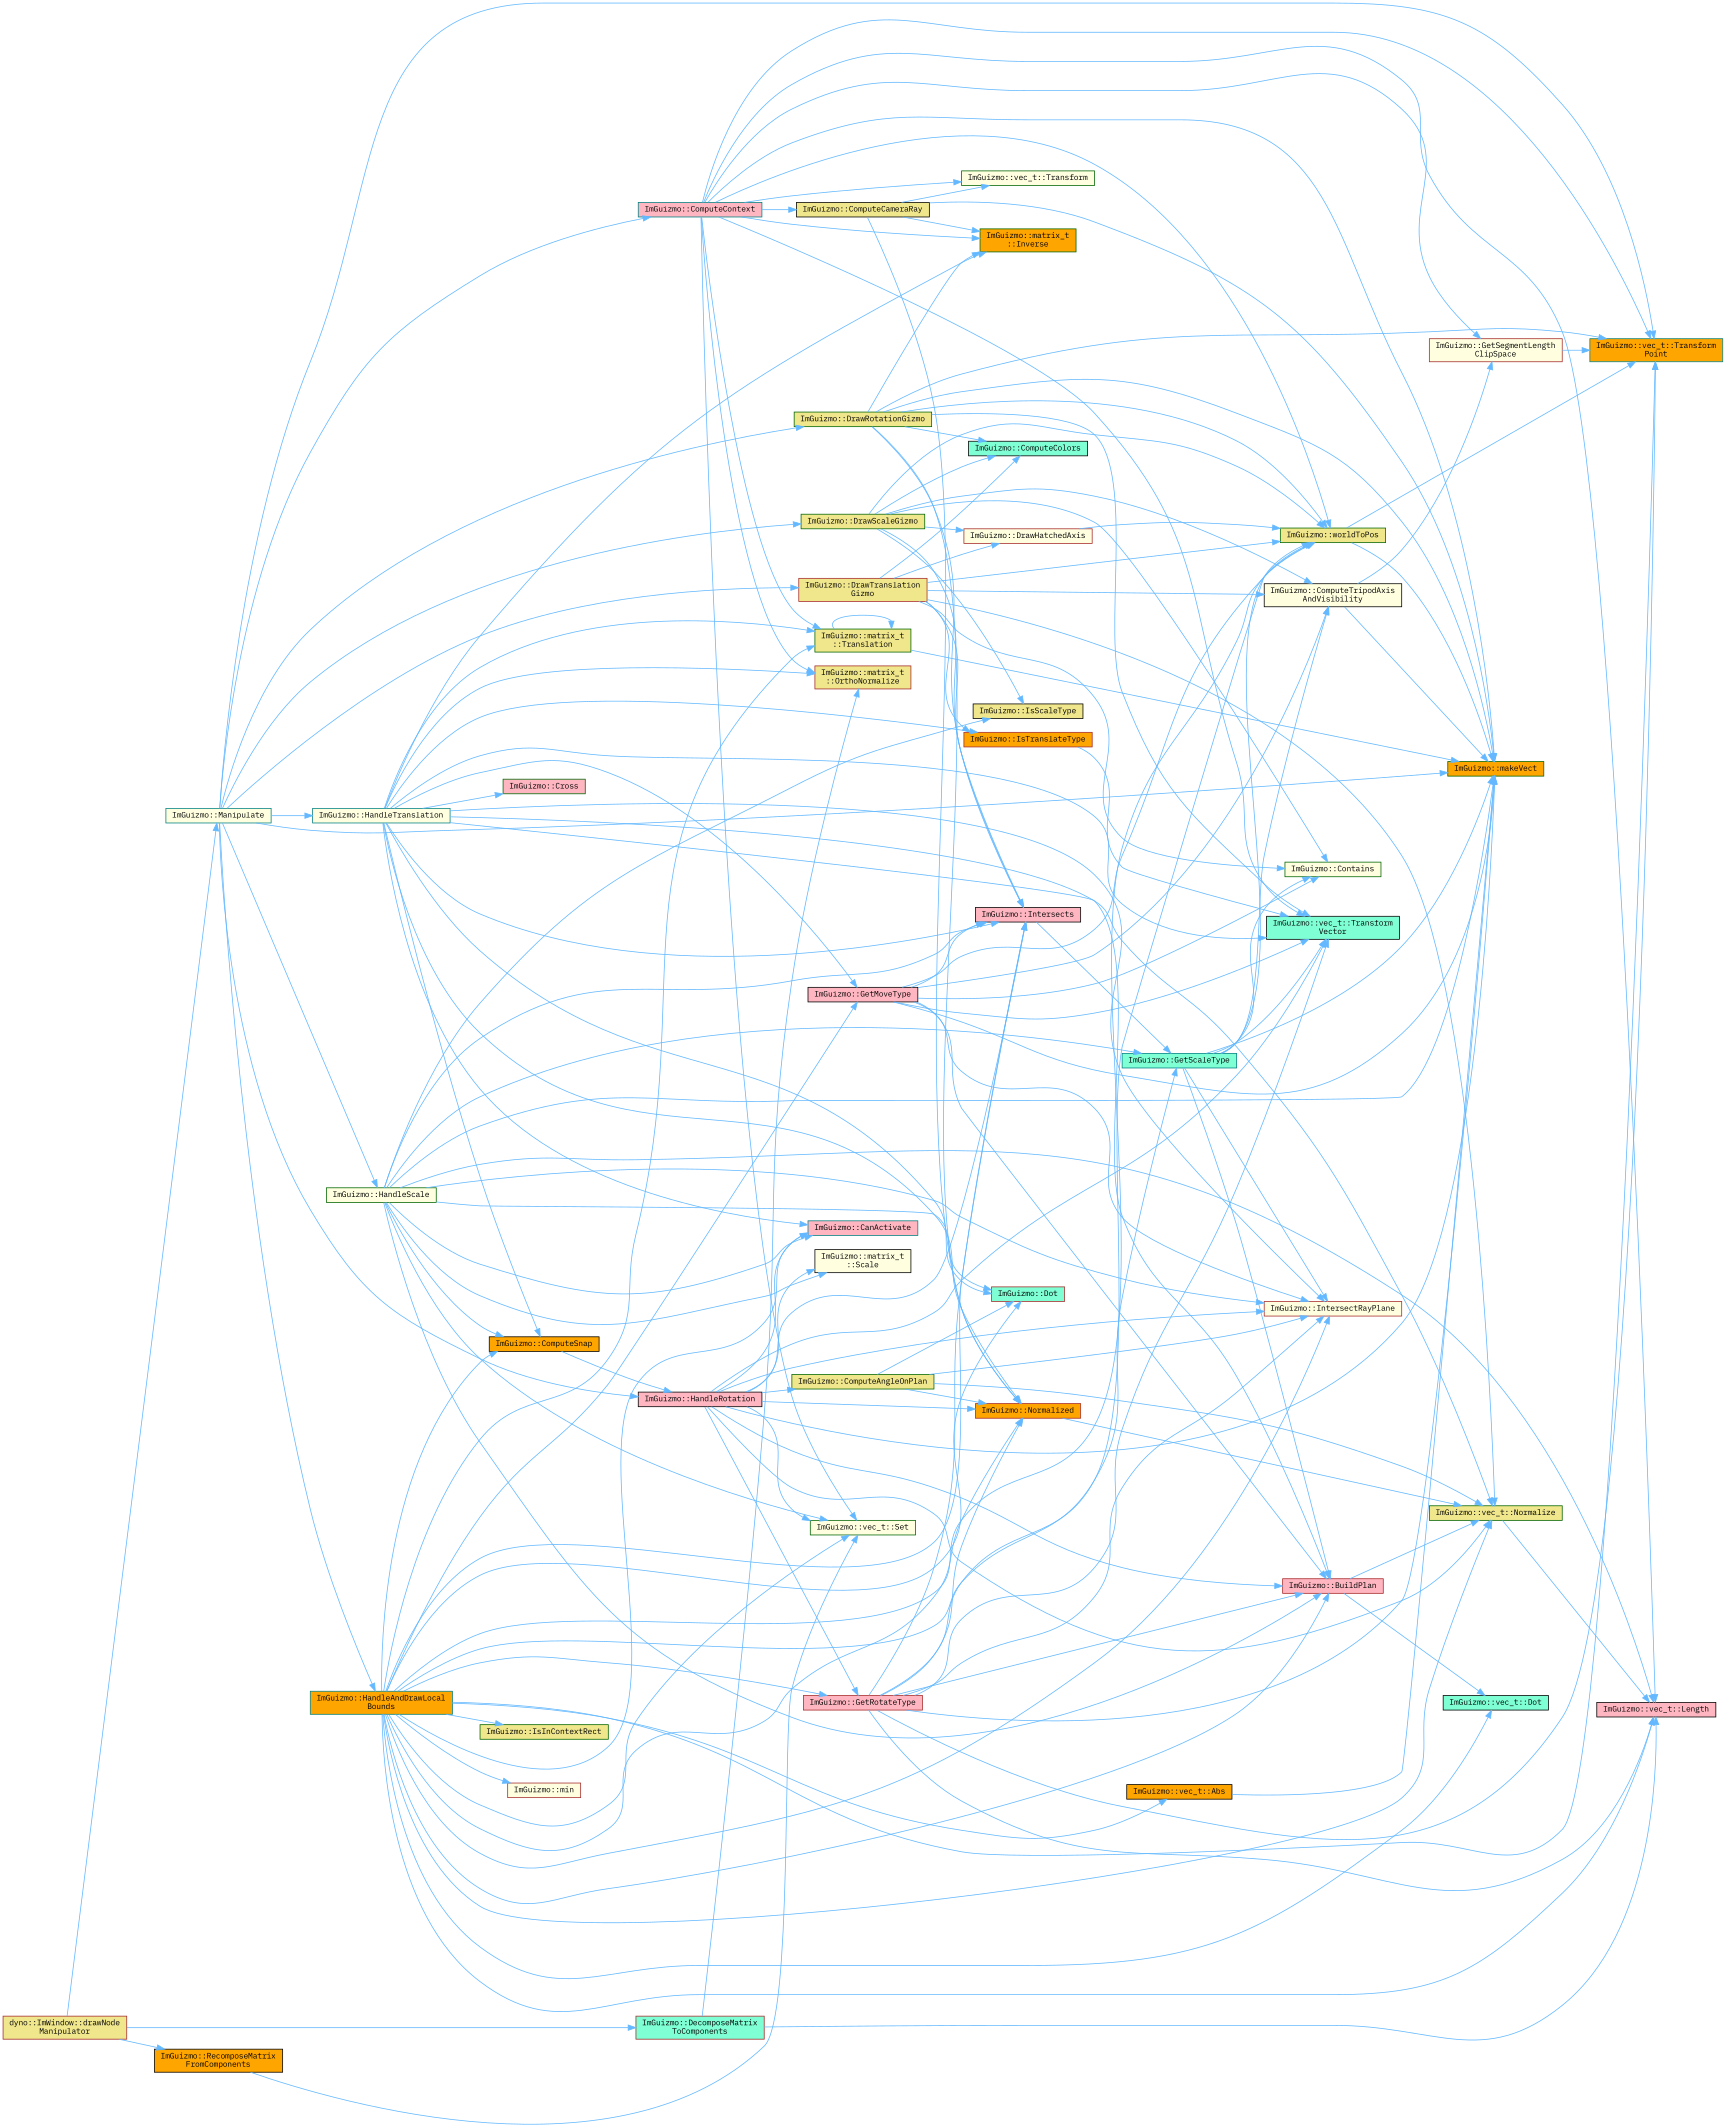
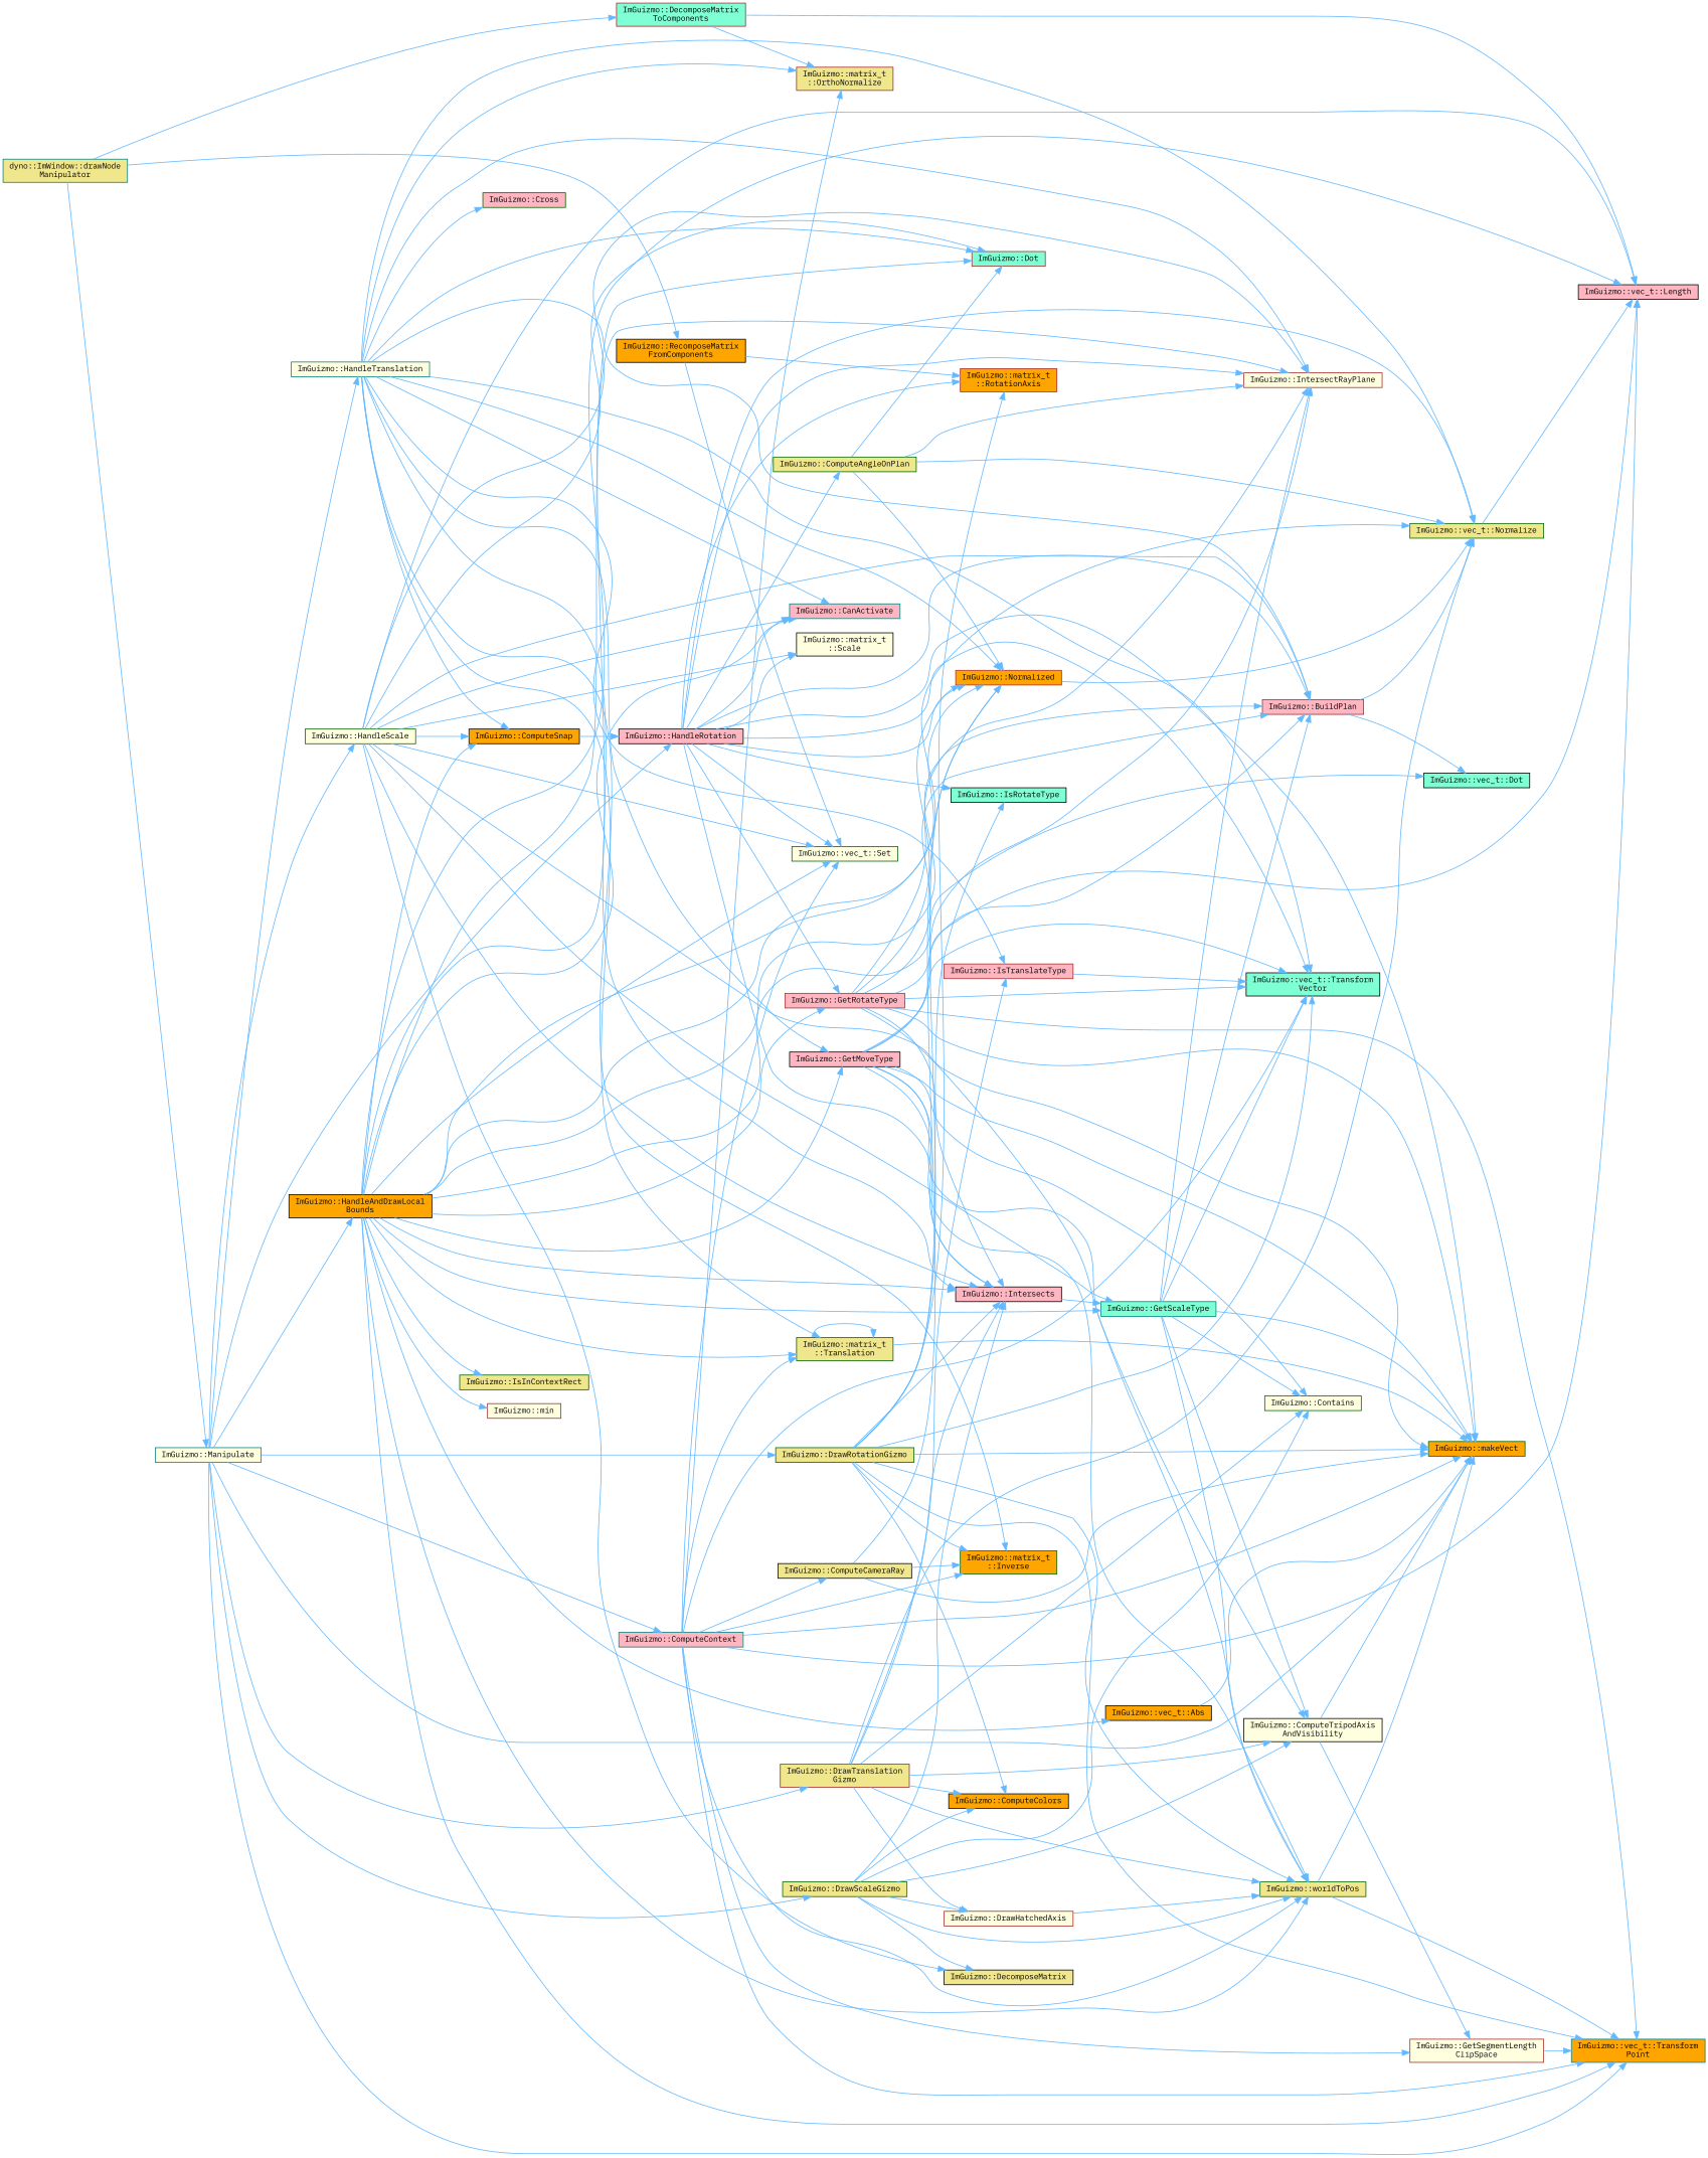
  digraph {
    fontname="IBM Plex Mono"
    rankdir=LR
    node [color=black fillcolor=khaki fontname="IBM Plex Mono" fontsize=10 shape=box style=filled]
    edge [color=steelblue1 fontname="IBM Plex Mono" fontsize=10 labelfontname=Helvetica labelfontsize=10 style=solid]
-   n1 [color=brown fontcolor=black height=0.2 label="dyno::ImWindow::drawNode\lManipulator" width=0.4]
+   n1 [color=teal fontcolor=black height=0.2 label="dyno::ImWindow::drawNode\lManipulator" width=0.4]
    n2 [color=brown fillcolor=aquamarine height=0.2 label="ImGuizmo::DecomposeMatrix\lToComponents" width=0.4]
    n3 [color=teal fillcolor=lightyellow height=0.2 label="ImGuizmo::Manipulate" width=0.4]
    n4 [fillcolor=orange height=0.2 label="ImGuizmo::RecomposeMatrix\lFromComponents" width=0.4]
    n5 [fillcolor=lightpink height=0.2 label="ImGuizmo::vec_t::Length" width=0.4]
    n6 [color=brown height=0.2 label="ImGuizmo::matrix_t\l::OrthoNormalize" width=0.4]
    n7 [color=teal fillcolor=lightpink height=0.2 label="ImGuizmo::ComputeContext" width=0.4]
    n8 [color=darkgreen fillcolor=orange height=0.2 label="ImGuizmo::makeVect" width=0.4]
    n9 [color=teal fillcolor=orange height=0.2 label="ImGuizmo::vec_t::Transform\lPoint" width=0.4]
    n10 [color=darkgreen height=0.2 label="ImGuizmo::DrawRotationGizmo" width=0.4]
    n11 [color=darkgreen height=0.2 label="ImGuizmo::DrawScaleGizmo" width=0.4]
    n12 [color=brown height=0.2 label="ImGuizmo::DrawTranslation\lGizmo" width=0.4]
-   n13 [color=teal fillcolor=orange height=0.2 label="ImGuizmo::HandleAndDrawLocal\lBounds" width=0.4]
+   n13 [fillcolor=orange height=0.2 label="ImGuizmo::HandleAndDrawLocal\lBounds" width=0.4]
    n14 [fillcolor=lightpink height=0.2 label="ImGuizmo::HandleRotation" width=0.4]
    n15 [color=darkgreen fillcolor=lightyellow height=0.2 label="ImGuizmo::HandleScale" width=0.4]
    n16 [color=teal fillcolor=lightyellow height=0.2 label="ImGuizmo::HandleTranslation" width=0.4]
    n17 [color=darkgreen fillcolor=lightyellow height=0.2 label="ImGuizmo::vec_t::Set" width=0.4]
+   n18 [color=brown fillcolor=orange height=0.2 label="ImGuizmo::matrix_t\l::RotationAxis" width=0.4]
    n19 [height=0.2 label="ImGuizmo::ComputeCameraRay" width=0.4]
    n20 [color=darkgreen fillcolor=orange height=0.2 label="ImGuizmo::matrix_t\l::Inverse" width=0.4]
-   n21 [color=darkgreen fillcolor=lightyellow height=0.2 label="ImGuizmo::vec_t::Transform" width=0.4]
    n22 [color=brown fillcolor=lightyellow height=0.2 label="ImGuizmo::GetSegmentLength\lClipSpace" width=0.4]
    n23 [fillcolor=aquamarine height=0.2 label="ImGuizmo::vec_t::Transform\lVector" width=0.4]
    n24 [color=darkgreen height=0.2 label="ImGuizmo::matrix_t\l::Translation" width=0.4]
    n25 [color=darkgreen height=0.2 label="ImGuizmo::worldToPos" width=0.4]
    n26 [color=brown fillcolor=orange height=0.2 label="ImGuizmo::Normalized" width=0.4]
-   n27 [fillcolor=aquamarine height=0.2 label="ImGuizmo::ComputeColors" width=0.4]
+   n27 [fillcolor=orange height=0.2 label="ImGuizmo::ComputeColors" width=0.4]
    n28 [fillcolor=lightpink height=0.2 label="ImGuizmo::Intersects" width=0.4]
+   n29 [fillcolor=aquamarine height=0.2 label="ImGuizmo::IsRotateType" width=0.4]
    n30 [fillcolor=lightyellow height=0.2 label="ImGuizmo::ComputeTripodAxis\lAndVisibility" width=0.4]
    n31 [color=darkgreen fillcolor=lightyellow height=0.2 label="ImGuizmo::Contains" width=0.4]
    n32 [color=brown fillcolor=lightyellow height=0.2 label="ImGuizmo::DrawHatchedAxis" width=0.4]
-   n33 [height=0.2 label="ImGuizmo::IsScaleType" width=0.4]
+   n33 [height=0.2 label="ImGuizmo::DecomposeMatrix" width=0.4]
    n34 [color=darkgreen height=0.2 label="ImGuizmo::vec_t::Normalize" width=0.4]
-   n35 [color=brown fillcolor=orange height=0.2 label="ImGuizmo::IsTranslateType" width=0.4]
+   n35 [color=brown fillcolor=lightpink height=0.2 label="ImGuizmo::IsTranslateType" width=0.4]
    n36 [fillcolor=orange height=0.2 label="ImGuizmo::vec_t::Abs" width=0.4]
    n37 [color=brown fillcolor=lightpink height=0.2 label="ImGuizmo::BuildPlan" width=0.4]
    n38 [fillcolor=aquamarine height=0.2 label="ImGuizmo::vec_t::Dot" width=0.4]
    n39 [color=teal fillcolor=lightpink height=0.2 label="ImGuizmo::CanActivate" width=0.4]
    n40 [fillcolor=orange height=0.2 label="ImGuizmo::ComputeSnap" width=0.4]
    n41 [color=brown fillcolor=aquamarine height=0.2 label="ImGuizmo::Dot" width=0.4]
    n42 [fillcolor=lightpink height=0.2 label="ImGuizmo::GetMoveType" width=0.4]
    n43 [color=brown fillcolor=lightyellow height=0.2 label="ImGuizmo::IntersectRayPlane" width=0.4]
    n44 [color=brown fillcolor=lightpink height=0.2 label="ImGuizmo::GetRotateType" width=0.4]
    n45 [color=teal fillcolor=aquamarine height=0.2 label="ImGuizmo::GetScaleType" width=0.4]
    n46 [color=darkgreen height=0.2 label="ImGuizmo::IsInContextRect" width=0.4]
    n47 [color=brown fillcolor=lightyellow height=0.2 label="ImGuizmo::min" width=0.4]
    n48 [color=darkgreen height=0.2 label="ImGuizmo::ComputeAngleOnPlan" width=0.4]
    n49 [fillcolor=lightyellow height=0.2 label="ImGuizmo::matrix_t\l::Scale" width=0.4]
    n50 [color=darkgreen fillcolor=lightpink height=0.2 label="ImGuizmo::Cross" width=0.4]
    n1 -> n2
    n1 -> n3
    n1 -> n4
    n2 -> n5
    n2 -> n6
    n3 -> n7
    n3 -> n8
    n3 -> n9
    n3 -> n10
    n3 -> n11
    n3 -> n12
    n3 -> n13
    n3 -> n14
    n3 -> n15
    n3 -> n16
    n4 -> n17
+   n4 -> n18
    n7 -> n5
    n7 -> n6
    n7 -> n8
    n7 -> n9
    n7 -> n17
    n7 -> n19
    n7 -> n20
-   n7 -> n21
    n7 -> n22
    n7 -> n23
    n7 -> n24
    n7 -> n25
    n10 -> n8
    n10 -> n9
+   n10 -> n18
    n10 -> n20
    n10 -> n23
    n10 -> n25
    n10 -> n26
    n10 -> n27
    n10 -> n28
+   n10 -> n29
    n11 -> n25
    n11 -> n27
    n11 -> n28
    n11 -> n30
    n11 -> n31
    n11 -> n32
    n11 -> n33
    n12 -> n25
    n12 -> n27
    n12 -> n28
    n12 -> n30
    n12 -> n31
    n12 -> n32
    n12 -> n34
    n12 -> n35
    n13 -> n5
    n13 -> n9
    n13 -> n17
    n13 -> n24
    n13 -> n25
    n13 -> n26
    n13 -> n28
    n13 -> n34
    n13 -> n36
    n13 -> n37
    n13 -> n38
    n13 -> n39
    n13 -> n40
    n13 -> n41
    n13 -> n42
    n13 -> n43
    n13 -> n44
    n13 -> n45
    n13 -> n46
    n13 -> n47
    n14 -> n8
    n14 -> n17
+   n14 -> n18
    n14 -> n23
    n14 -> n26
    n14 -> n28
+   n14 -> n29
    n14 -> n34
    n14 -> n37
    n14 -> n39
    n14 -> n43
    n14 -> n44
    n14 -> n48
    n14 -> n49
    n15 -> n5
    n15 -> n8
    n15 -> n17
    n15 -> n28
    n15 -> n33
    n15 -> n37
    n15 -> n39
    n15 -> n40
    n15 -> n41
    n15 -> n43
    n15 -> n45
    n15 -> n49
    n16 -> n6
    n16 -> n20
    n16 -> n23
    n16 -> n24
    n16 -> n26
    n16 -> n28
    n16 -> n34
    n16 -> n35
    n16 -> n37
    n16 -> n39
    n16 -> n40
    n16 -> n41
    n16 -> n42
    n16 -> n43
    n16 -> n50
    n19 -> n8
    n19 -> n20
-   n19 -> n21
    n19 -> n26
    n22 -> n9
    n24 -> n8
    n24 -> n24
    n25 -> n8
    n25 -> n9
    n26 -> n34
    n28 -> n45
    n30 -> n8
    n30 -> n22
    n32 -> n25
    n34 -> n5
    n35 -> n23
    n36 -> n8
    n37 -> n34
    n37 -> n38
    n40 -> n14
    n42 -> n8
    n42 -> n23
    n42 -> n25
    n42 -> n28
    n42 -> n30
    n42 -> n31
    n42 -> n37
    n42 -> n43
    n44 -> n5
    n44 -> n8
    n44 -> n9
    n44 -> n23
    n44 -> n25
    n44 -> n26
    n44 -> n28
    n44 -> n37
    n44 -> n43
    n45 -> n8
    n45 -> n23
    n45 -> n25
    n45 -> n30
    n45 -> n31
    n45 -> n37
    n45 -> n43
    n48 -> n26
    n48 -> n34
    n48 -> n41
    n48 -> n43
  }
